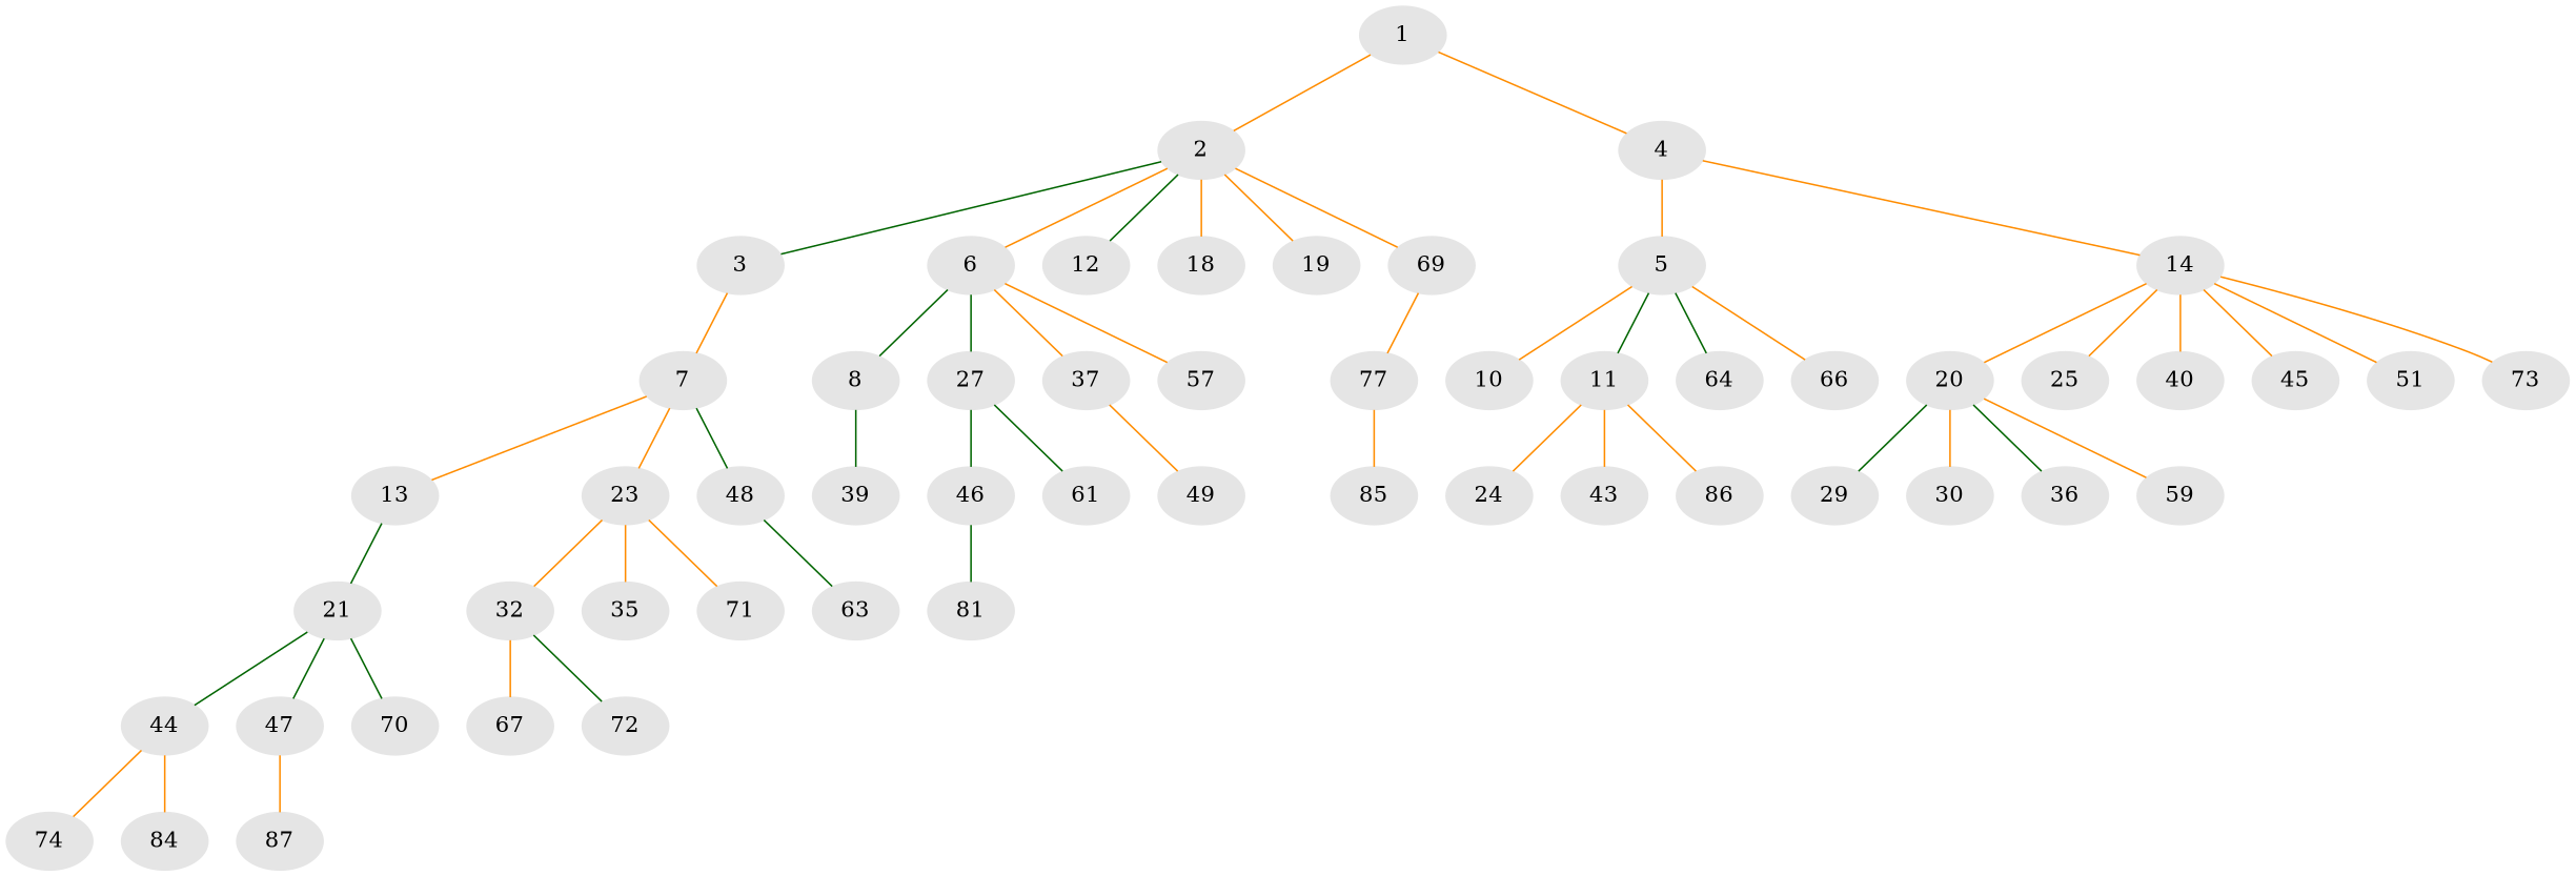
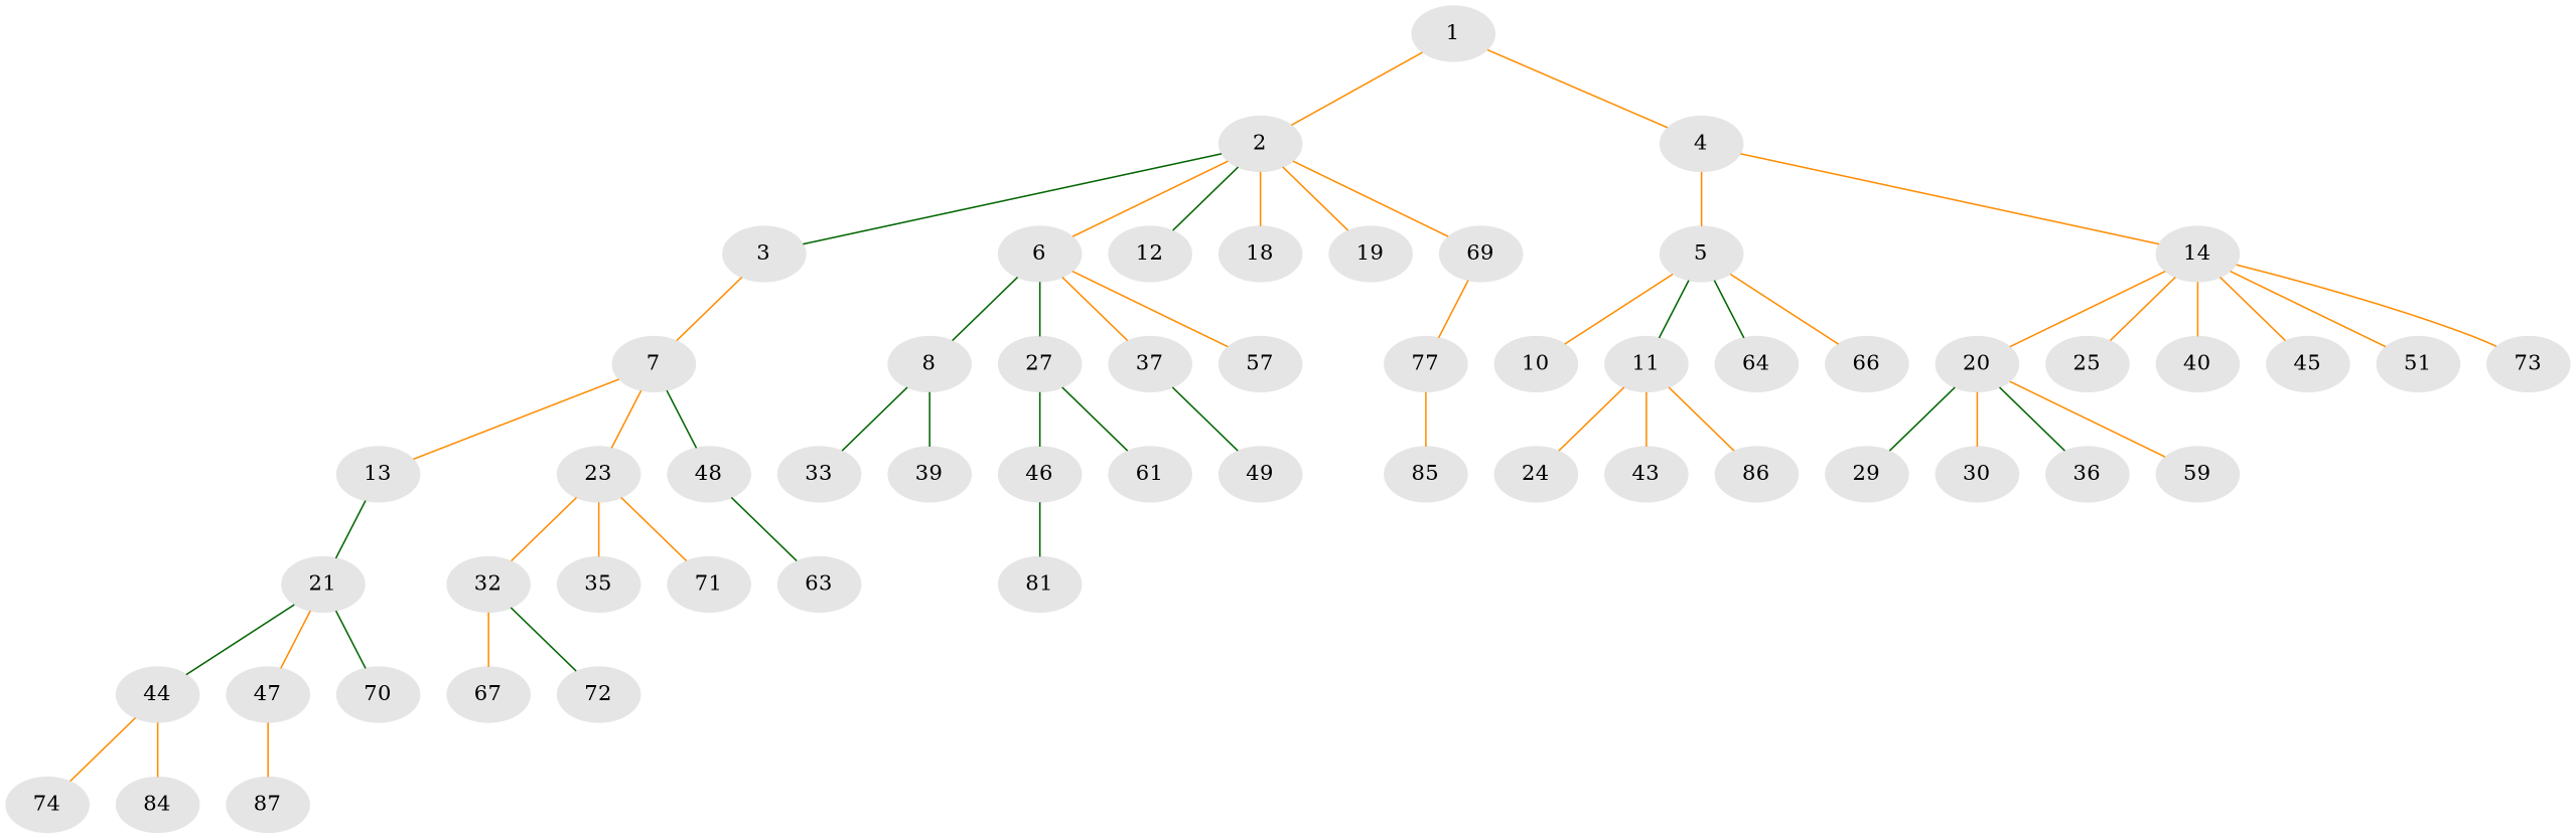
  graph {
    node [color=gray90 style=filled]
    edge [color=darkorange]
    1 [super="+43"]
    2 [super="+15"]
    4 [super="+9"]
    3
    6 [super="+80"]
    12
    18
    19
    69 [super="+83"]
    5 [super="+52"]
    14 [super="+22"]
    7 [super="+55"]
    8 [super="+16"]
    27 [super="+31"]
    37 [super="+82"]
    57 [super="+76"]
    77
    13 [super="+50"]
    23 [super="+42"]
    48 [super="+58"]
    10 [super="+38"]
    11 [super="+17"]
    64
    66
    20 [super="+26"]
    25 [super="+54"]
    40 [super="+68"]
    45 [super="+75"]
    51
    73
    24
    n32 [label=43]
    86
+   33 [super="+53"]
    39
    46 [super="+78"]
    61
    49
    21 [super="+28"]
    32 [super="+34"]
    35 [super="+62"]
    71
    63
    44 [super="+65"]
    47 [super="+60"]
    70 [super="+79"]
    29
    30
    36
    59
    74
    84
    87
    67
    72
    81
    85
    1 -- 2
    1 -- 4
    2 -- 3 [color=darkgreen]
    2 -- 6
    2 -- 12 [color=darkgreen]
    2 -- 18
    2 -- 19
    2 -- 69
    4 -- 5
    4 -- 14
    3 -- 7
    6 -- 8 [color=darkgreen]
    6 -- 27 [color=darkgreen]
    6 -- 37
    6 -- 57
    69 -- 77
    5 -- 10
    5 -- 11 [color=darkgreen]
    5 -- 64 [color=darkgreen]
    5 -- 66
    14 -- 20
    14 -- 25
    14 -- 40
    14 -- 45
    14 -- 51
    14 -- 73
    7 -- 13
    7 -- 23
    7 -- 48 [color=darkgreen]
+   8 -- 33 [color=darkgreen]
    8 -- 39 [color=darkgreen]
    27 -- 46 [color=darkgreen]
    27 -- 61 [color=darkgreen]
-   37 -- 49
+   37 -- 49 [color=darkgreen]
    77 -- 85
    13 -- 21 [color=darkgreen]
    23 -- 32
    23 -- 35
    23 -- 71
    48 -- 63 [color=darkgreen]
    11 -- 24
    11 -- n32
    11 -- 86
    20 -- 29 [color=darkgreen]
    20 -- 30
    20 -- 36 [color=darkgreen]
    20 -- 59
    46 -- 81 [color=darkgreen]
    21 -- 44 [color=darkgreen]
-   21 -- 47 [color=darkgreen]
+   21 -- 47
    21 -- 70 [color=darkgreen]
    32 -- 67
    32 -- 72 [color=darkgreen]
    44 -- 74
    44 -- 84
    47 -- 87
  }
